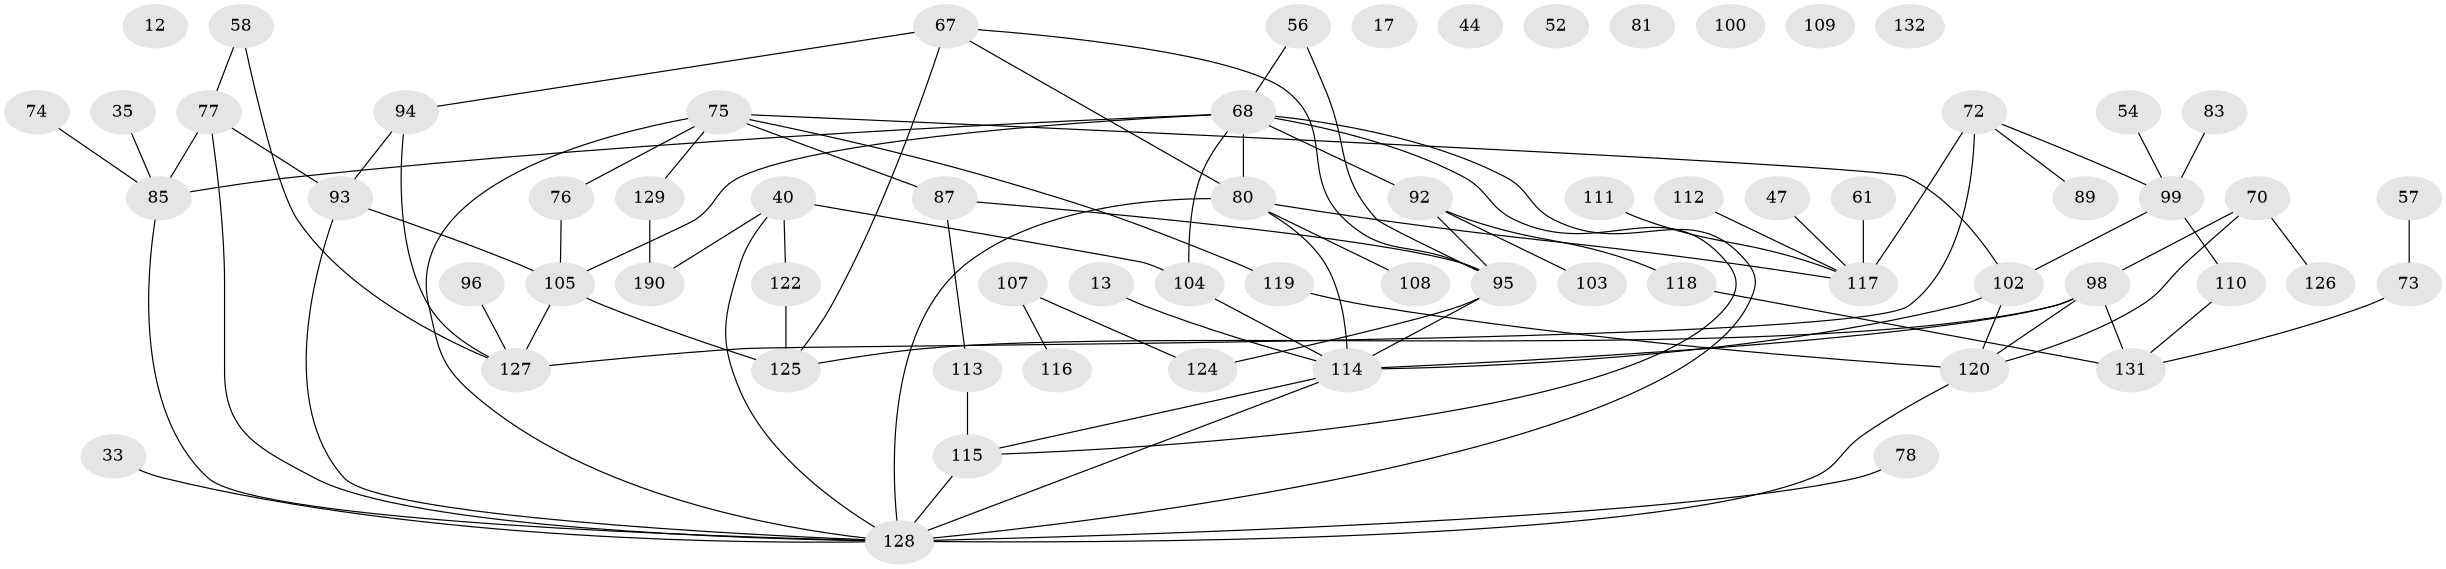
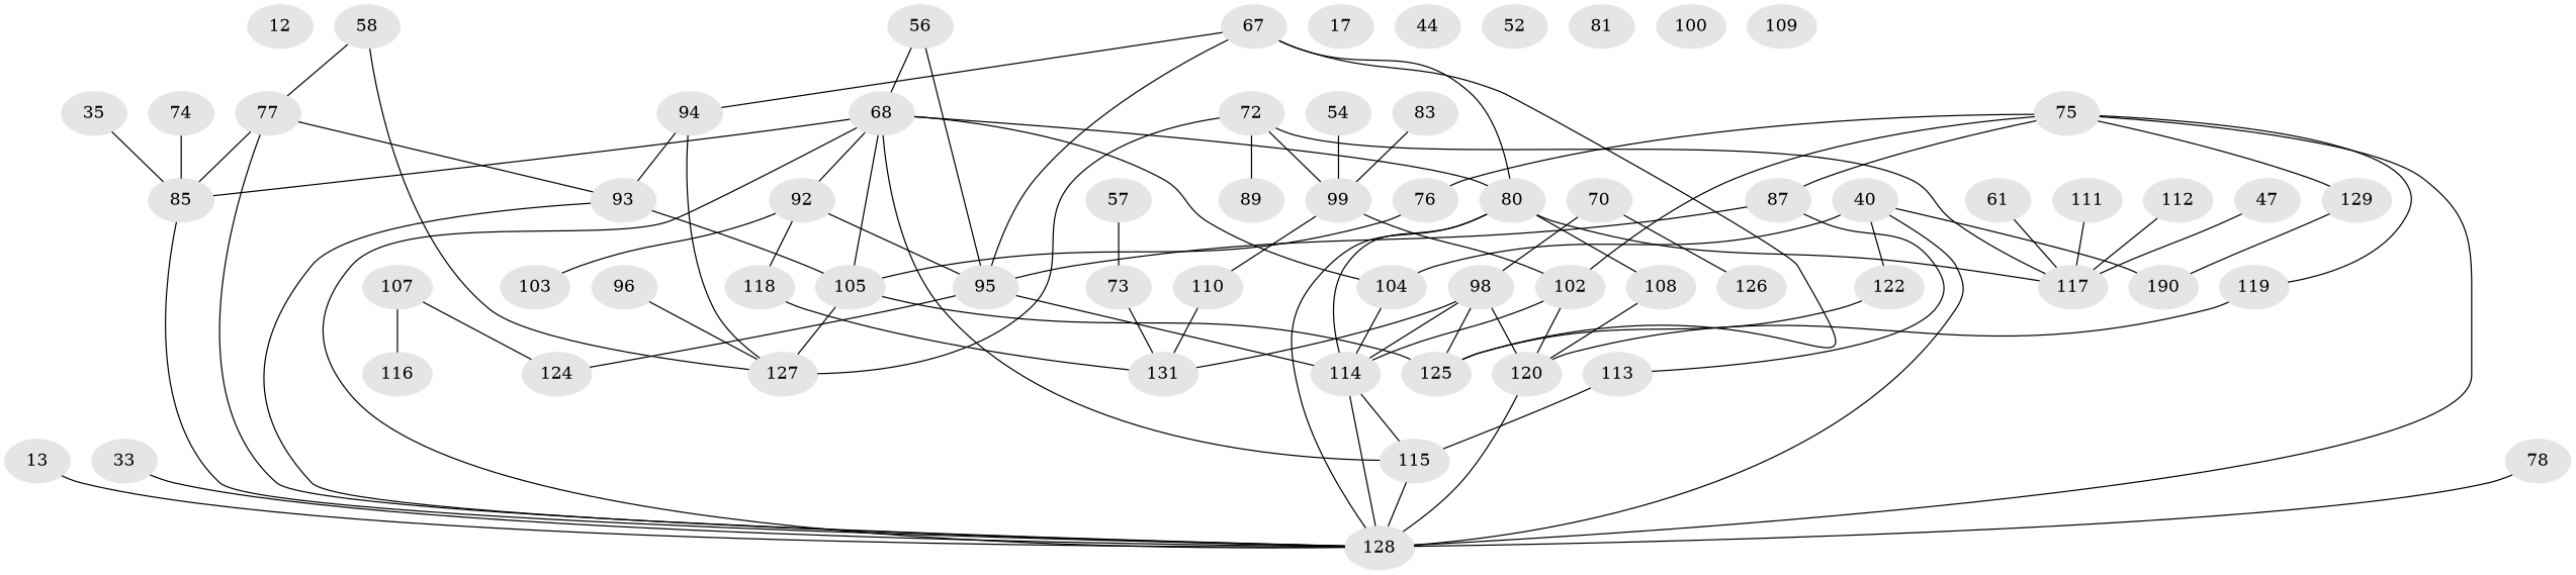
  graph {
    fontname="DejaVu Serif"
    node [color=gray90 fontname="DejaVu Serif" style=filled]
    edge [fontname="DejaVu Serif"]
    12
    128 [super="+63+21+123+121"]
    13
    17
    33
    85 [super="+1"]
    35
    40
    104
    n10 [label=190 super="+8+82"]
    122 [super="+22"]
    114 [super="+101"]
    105 [super="+84"]
    127 [super="+49"]
    125 [super="+37"]
    44
    117 [super="+91+79"]
    47
    52
    99 [super="+15+86+29"]
    102
    110
    54
    68 [super="+9+27"]
    80 [super="+6+48+60+41"]
    92
    115
    56
    95 [super="+42"]
    124
    57
    73
    131
    77 [super="+11"]
    93 [super="+4"]
    58
    61
    108 [super="+20"]
    67
    94
    75 [super="+39+3+36+55+59"]
    76
    87
    119 [super="+90"]
    129
    103
    118
    98 [super="+66+62"]
    120 [super="+24+71"]
    70
    126
    72 [super="+34+50"]
    89
    74 [super="+25"]
    113 [super="+51"]
    78
    81
    83
    96
    100
    107 [super="+23"]
    116
    109
    111
    112
-   132
-   13 -- 114
+   13 -- 128
    33 -- 128
    85 -- 128
    35 -- 85
    40 -- 128 [weight=2]
    40 -- 104
    40 -- n10
    40 -- 122
    104 -- 114
    122 -- 125
    114 -- 128
    114 -- 115
    105 -- 127
    105 -- 125 [weight=2]
    47 -- 117
    99 -- 102
    99 -- 110
    102 -- 114
    102 -- 120
    110 -- 131
    54 -- 99
    68 -- 128
    68 -- 85
    68 -- 104
    68 -- 105 [weight=2]
    68 -- 80 [weight=2]
    68 -- 92
    68 -- 115
    80 -- 128 [weight=2]
    80 -- 114
    80 -- 117 [weight=2]
    80 -- 108
    92 -- 95
    92 -- 103
    92 -- 118
    115 -- 128
    56 -- 68
    56 -- 95
    95 -- 114 [weight=2]
    95 -- 124
    57 -- 73
    73 -- 131
    77 -- 128
    77 -- 85 [weight=2]
    77 -- 93
    93 -- 128
    93 -- 105 [weight=2]
    58 -- 127
    58 -- 77
    61 -- 117
-   70 -- 120
+   108 -- 120
    67 -- 125
    67 -- 80
    67 -- 95
    67 -- 94
    94 -- 127
    94 -- 93
    75 -- 128 [weight=2]
    75 -- 102 [weight=2]
    75 -- 76
    75 -- 87
    75 -- 119
    75 -- 129
    76 -- 105
    87 -- 95
    87 -- 113
    119 -- 120 [weight=2]
    129 -- n10
    118 -- 131
    98 -- 114
    98 -- 125
    98 -- 131
    98 -- 120 [weight=3]
    120 -- 128 [weight=3]
    70 -- 98
    70 -- 126
    72 -- 127 [weight=2]
    72 -- 117
    72 -- 99
    72 -- 89
    74 -- 85
    113 -- 115 [weight=2]
    78 -- 128
    83 -- 99
    96 -- 127
    107 -- 124
    107 -- 116
    111 -- 117
    112 -- 117
  }
